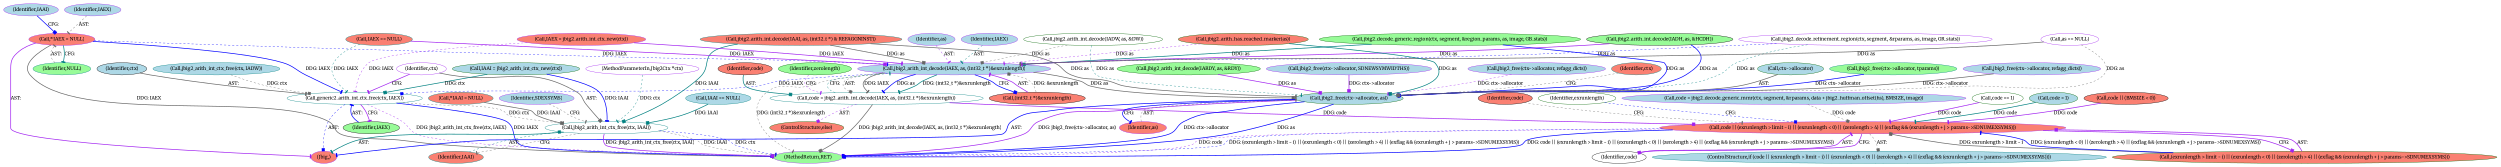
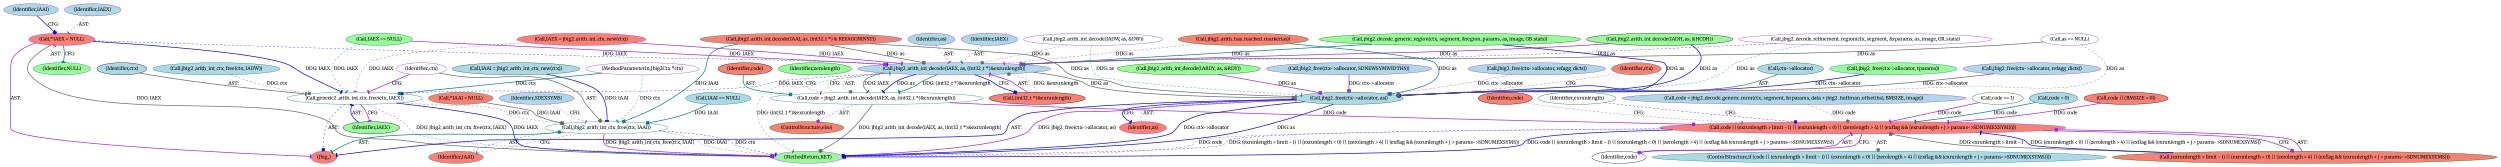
  digraph {
    fontname=Merriweather
    node [color=purple fillcolor=lightblue fontname=Merriweather style=filled]
    edge [arrowhead=tee color=gray40 fontname=Merriweather style=bold]
    n1 [fillcolor=salmon label="(Call,*IAEX = NULL)"]
    n2 [label="(Call,jbig2_arith_int_decode(IAEX, as, (int32_t *)&exrunlength))"]
    n3 [color=teal fillcolor=white label="(Call,generic2_arith_int_ctx_free(ctx, IAEX))"]
    n4 [fillcolor=salmon label="(Jbig,)"]
    n5 [fillcolor=palegreen label="(MethodReturn,RET)"]
    n6 [color=teal fillcolor=palegreen label="(Identifier,NULL)"]
    n7 [color=teal fillcolor=white label="(Call,code = jbig2_arith_int_decode(IAEX, as, (int32_t *)&exrunlength))"]
    n8 [color=darkgreen label="(Call,jbig2_free(ctx->allocator, as))"]
    n9 [color=black fillcolor=salmon label="(Call,(int32_t *)&exrunlength)"]
    n10 [color=teal fillcolor=white label="(Call,jbig2_arith_int_ctx_free(ctx, IAAI))"]
    n11 [color=black fillcolor=palegreen label="(Identifier,IAEX)"]
    n12 [fillcolor=salmon label="(Call,code || (exrunlength > limit - i) || (exrunlength < 0) || (zerolength > 4) || (exflag && (exrunlength + j > params->SDNUMEXSYMS)))"]
    n13 [color=darkgreen fillcolor=salmon label="(ControlStructure,else)"]
    n14 [fillcolor=salmon label="(Identifier,as)"]
    n15 [color=black fillcolor=white label="(Identifier,code)"]
    n16 [color=darkgreen fillcolor=salmon label="(Call,(exrunlength > limit - i) || (exrunlength < 0) || (zerolength > 4) || (exflag && (exrunlength + j > params->SDNUMEXSYMS)))"]
    n17 [color=teal label="(ControlStructure,if (code || (exrunlength > limit - i) || (exrunlength < 0) || (zerolength > 4) || (exflag && (exrunlength + j > params->SDNUMEXSYMS))))"]
    n18 [color=teal fillcolor=salmon label="(Identifier,IAAI)"]
    n19 [label="(Call,jbig2_free(ctx->allocator, SDNEWSYMWIDTHS))"]
    n20 [label="(Identifier,as)"]
    n21 [color=teal fillcolor=salmon label="(Call,jbig2_arith_int_decode(IAAI, as, (int32_t *) & REFAGGNINST))"]
    n22 [label="(Call,jbig2_free(ctx->allocator, refagg_dicts))"]
    n23 [color=teal label="(Call,jbig2_arith_int_ctx_free(ctx, IADW))"]
    n24 [color=black fillcolor=salmon label="(Identifier,code)"]
    n25 [color=darkgreen fillcolor=white label="(Identifier,exrunlength)"]
-   n26 [color=teal fillcolor=salmon label="(Call,IAEX == NULL)"]
+   n26 [color=teal fillcolor=palegreen label="(Call,IAEX == NULL)"]
    n27 [label="(Call,code = jbig2_decode_generic_mmr(ctx, segment, &rparams, data + jbig2_huffman_offset(hs), BMSIZE, image))"]
    n28 [label="(Identifier,SDEXSYMS)"]
    n29 [fillcolor=salmon label="(Call,IAEX = jbig2_arith_int_ctx_new(ctx))"]
    n30 [fillcolor=white label="(Identifier,ctx)"]
    n31 [fillcolor=white label="(Call,jbig2_decode_refinement_region(ctx, segment, &rparams, as, image, GR_stats))"]
    n32 [color=teal fillcolor=salmon label="(Identifier,ctx)"]
    n33 [color=black fillcolor=salmon label="(Identifier,code)"]
-   n34 [color=darkgreen fillcolor=white label="(Call,jbig2_arith_int_decode(IADW, as, &DW))"]
+   n34 [fillcolor=white label="(Call,jbig2_arith_int_decode(IADW, as, &DW))"]
    n35 [color=darkgreen fillcolor=palegreen label="(Call,jbig2_decode_generic_region(ctx, segment, &region_params, as, image, GB_stats))"]
    n36 [label="(Identifier,IAAI)"]
    n37 [label="(Identifier,IAEX)"]
    n38 [color=darkgreen fillcolor=palegreen label="(Call,jbig2_arith_int_decode(IARDY, as, &RDY))"]
    n39 [color=black fillcolor=palegreen label="(Call,jbig2_arith_int_decode(IADH, as, &HCDH))"]
    n40 [color=darkgreen label="(Call,IAAI = jbig2_arith_int_ctx_new(ctx))"]
    n41 [fillcolor=white label="(Call,as == NULL)"]
    n42 [color=darkgreen fillcolor=salmon label="(Call,jbig2_arith_has_reached_marker(as))"]
    n43 [color=darkgreen fillcolor=white label="(Call,code == 1)"]
    n44 [color=darkgreen label="(Call,ctx->allocator)"]
-   n45 [color=darkgreen label="(Call,code = 1)"]
+   n45 [color=darkgreen label="(Call,code = 0)"]
    n46 [color=black fillcolor=salmon label="(Call,code || (BMSIZE < 0))"]
    n47 [color=teal label="(Call,IAAI == NULL)"]
    n48 [fillcolor=white label="(MethodParameterIn,Jbig2Ctx *ctx)"]
    n49 [color=black label="(Identifier,ctx)"]
    n50 [color=teal fillcolor=palegreen label="(Call,jbig2_free(ctx->allocator, tparams))"]
    n51 [color=teal fillcolor=salmon label="(Call,*IAAI = NULL)"]
    n52 [color=darkgreen fillcolor=palegreen label="(Identifier,zerolength)"]
    n53 [label="(Call,jbig2_free(ctx->allocator, refagg_dicts))"]
    n54 [label="(Identifier,IAEX)"]
    n1 -> n2 [color=blue label="DDG: IAEX" style=dashed]
    n1 -> n3 [color=blue label="DDG: IAEX"]
    n1 -> n4 [color=purple label="AST: "]
    n1 -> n5 [label="DDG: IAEX"]
    n1 -> n6 [color=teal label="CFG: "]
    n2 -> n3 [arrowhead=box color=blue label="DDG: IAEX" style=dashed]
    n2 -> n5 [label="DDG: (int32_t *)&exrunlength" style=dashed]
    n2 -> n7 [arrowhead=box label="AST: " style=dashed]
    n2 -> n7 [label="DDG: IAEX"]
    n2 -> n7 [color=blue label="DDG: as"]
    n2 -> n7 [color=teal label="DDG: (int32_t *)&exrunlength"]
    n2 -> n8 [arrowhead=box label="DDG: as"]
    n2 -> n9 [arrowhead=box color=blue label="CFG: "]
    n3 -> n4 [arrowhead=box color=blue label="AST: " style=dashed]
    n3 -> n5 [arrowhead=box color=purple label="DDG: jbig2_arith_int_ctx_free(ctx, IAEX)" style=dashed]
    n3 -> n5 [arrowhead=box color=blue label="DDG: IAEX"]
    n3 -> n10 [label="DDG: ctx" style=dashed]
    n3 -> n11 [color=purple label="CFG: "]
    n6 -> n1 [label="AST: " style=dashed]
    n7 -> n2 [color=teal label="CFG: " style=dashed]
    n7 -> n5 [arrowhead=box label="DDG: jbig2_arith_int_decode(IAEX, as, (int32_t *)&exrunlength)"]
    n7 -> n12 [arrowhead=box color=purple label="DDG: code"]
    n7 -> n13 [arrowhead=box color=purple label="AST: " style=dashed]
    n8 -> n4 [color=blue label="AST: "]
    n8 -> n5 [arrowhead=box color=purple label="DDG: jbig2_free(ctx->allocator, as)"]
    n8 -> n5 [color=blue label="DDG: ctx->allocator"]
    n8 -> n5 [color=blue label="DDG: as"]
    n8 -> n14 [color=blue label="CFG: "]
    n9 -> n2 [color=purple label="AST: "]
    n9 -> n2 [arrowhead=box label="DDG: &exrunlength" style=dashed]
    n10 -> n4 [color=teal label="AST: "]
    n10 -> n5 [label="DDG: IAAI" style=dashed]
    n10 -> n5 [color=blue label="DDG: ctx" style=dashed]
    n10 -> n5 [arrowhead=box color=purple label="DDG: jbig2_arith_int_ctx_free(ctx, IAAI)"]
    n10 -> n18 [label="CFG: " style=dashed]
    n11 -> n3 [color=blue label="AST: "]
    n12 -> n5 [arrowhead=box color=blue label="DDG: code || (exrunlength > limit - i) || (exrunlength < 0) || (zerolength > 4) || (exflag && (exrunlength + j > params->SDNUMEXSYMS))"]
    n12 -> n5 [color=purple label="DDG: code" style=dashed]
    n12 -> n5 [arrowhead=box color=blue label="DDG: (exrunlength > limit - i) || (exrunlength < 0) || (zerolength > 4) || (exflag && (exrunlength + j > params->SDNUMEXSYMS))" style=dashed]
    n12 -> n15 [arrowhead=box color=purple label="CFG: "]
    n12 -> n16 [arrowhead=box color=purple label="CFG: "]
    n12 -> n17 [arrowhead=box label="AST: " style=dashed]
    n14 -> n8 [label="AST: " style=dashed]
    n15 -> n12 [color=purple label="AST: "]
    n16 -> n12 [arrowhead=box color=purple label="AST: "]
    n16 -> n12 [arrowhead=box label="DDG: exrunlength > limit - i"]
    n16 -> n12 [color=blue label="DDG: (exrunlength < 0) || (zerolength > 4) || (exflag && (exrunlength + j > params->SDNUMEXSYMS))"]
    n18 -> n10 [arrowhead=box color=teal label="AST: " style=dashed]
    n19 -> n8 [arrowhead=box color=purple label="DDG: ctx->allocator"]
    n20 -> n2 [color=purple label="AST: " style=dashed]
    n21 -> n2 [arrowhead=box label="DDG: as"]
    n21 -> n8 [label="DDG: as"]
    n21 -> n10 [arrowhead=box color=teal label="DDG: IAAI"]
    n22 -> n8 [arrowhead=box color=purple label="DDG: ctx->allocator" style=dashed]
    n23 -> n3 [arrowhead=box label="DDG: ctx" style=dashed]
    n24 -> n12 [label="CFG: " style=dashed]
    n25 -> n12 [arrowhead=box color=blue label="CFG: " style=dashed]
    n26 -> n2 [arrowhead=box color=purple label="DDG: IAEX"]
    n26 -> n3 [color=teal label="DDG: IAEX" style=dashed]
    n27 -> n12 [arrowhead=box label="DDG: code" style=dashed]
    n28 -> n10 [label="CFG: " style=dashed]
    n29 -> n2 [color=purple label="DDG: IAEX"]
    n29 -> n3 [color=purple label="DDG: IAEX" style=dashed]
    n30 -> n3 [color=purple label="CFG: "]
    n30 -> n10 [arrowhead=box label="AST: "]
    n31 -> n2 [color=blue label="DDG: as" style=dashed]
    n31 -> n8 [arrowhead=box color=teal label="DDG: as" style=dashed]
    n32 -> n8 [label="CFG: " style=dashed]
    n33 -> n7 [arrowhead=box color=teal label="AST: "]
    n34 -> n2 [arrowhead=box label="DDG: as" style=dashed]
    n34 -> n8 [color=teal label="DDG: as" style=dashed]
    n35 -> n2 [arrowhead=box color=teal label="DDG: as"]
    n35 -> n8 [arrowhead=box color=blue label="DDG: as"]
    n36 -> n1 [arrowhead=box color=blue label="CFG: "]
    n37 -> n2 [color=teal label="AST: " style=dashed]
    n38 -> n8 [arrowhead=box color=purple label="DDG: as"]
    n39 -> n2 [color=purple label="DDG: as"]
    n39 -> n8 [color=blue label="DDG: as"]
    n40 -> n10 [color=blue label="DDG: IAAI"]
    n41 -> n2 [label="DDG: as"]
    n41 -> n8 [arrowhead=box label="DDG: as" style=dashed]
    n42 -> n2 [color=purple label="DDG: as" style=dashed]
    n42 -> n8 [arrowhead=box color=teal label="DDG: as"]
    n43 -> n12 [color=purple label="DDG: code"]
    n44 -> n8 [label="AST: "]
    n45 -> n12 [color=teal label="DDG: code"]
    n46 -> n12 [color=purple label="DDG: code"]
    n47 -> n10 [arrowhead=box color=teal label="DDG: IAAI"]
-   n40 -> n3 [arrowhead=box color=teal label="DDG: ctx"]
+   n48 -> n3 [arrowhead=box color=teal label="DDG: ctx"]
    n48 -> n10 [color=teal label="DDG: ctx" style=dashed]
    n49 -> n3 [label="AST: "]
    n50 -> n8 [arrowhead=box color=blue label="DDG: ctx->allocator"]
    n51 -> n10 [arrowhead=box label="DDG: IAAI"]
    n52 -> n7 [color=purple label="CFG: " style=dashed]
    n53 -> n8 [arrowhead=box label="DDG: ctx->allocator"]
    n54 -> n1 [label="AST: " style=dashed]
  }
